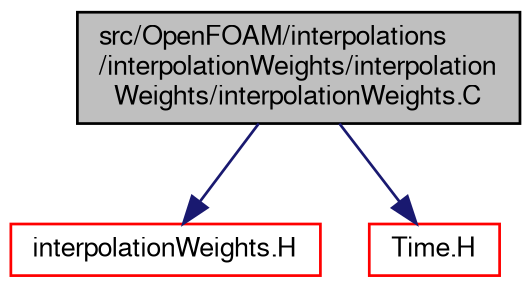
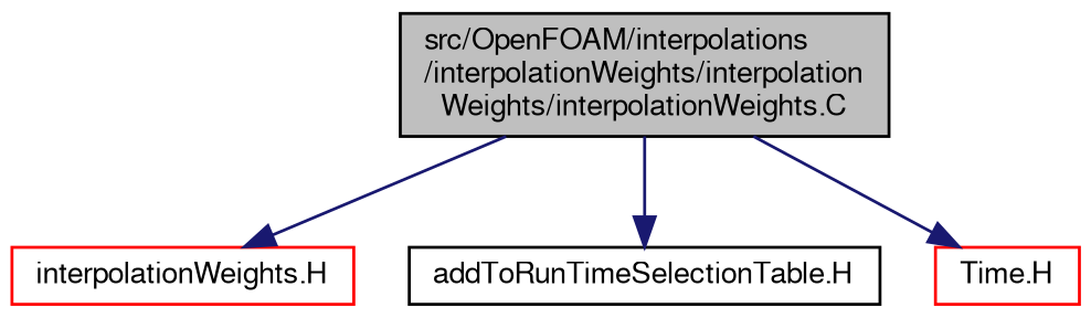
  digraph {
    node [color=black fontname=FreeSans fontsize=10 shape=record]
    edge [color=midnightblue fontname=FreeSans fontsize=10 labelfontname=FreeSans labelfontsize=10 style=solid]
    n1 [fillcolor=grey75 fontcolor=black height=0.2 label="src/OpenFOAM/interpolations\l/interpolationWeights/interpolation\lWeights/interpolationWeights.C" style=filled width=0.4]
    n2 [color=red height=0.2 label="interpolationWeights.H" width=0.4]
+   n3 [height=0.2 label="addToRunTimeSelectionTable.H" width=0.4]
    n4 [color=red height=0.2 label="Time.H" width=0.4]
    n1 -> n2
+   n1 -> n3
    n1 -> n4
  }
